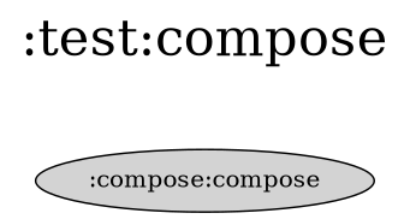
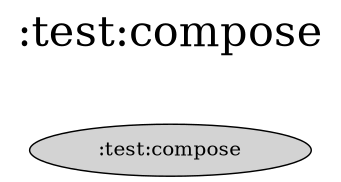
  digraph {
    fontsize=30
    label=":test:compose"
    labelloc=t
    rankdir=LR
    ranksep=1.5
-   ":test:compose" [style=filled label=":compose:compose"]
+   ":test:compose" [style=filled]
    subgraph sub_1 {
      rank=same
      ":test:compose"
    }
  }
